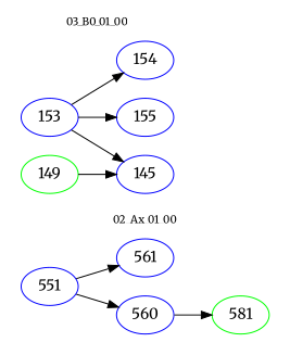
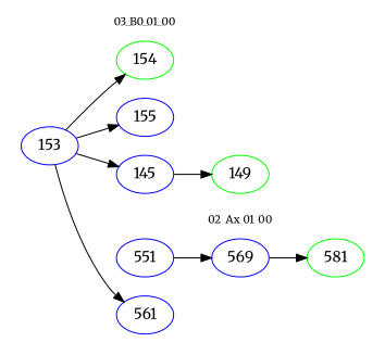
  digraph {
    fontname=Merriweather
    rankdir=LR
    node [color=blue fontname=Merriweather]
    edge [color=black fontname=Merriweather]
    n1 [label=551]
-   n2 [label=560]
+   n2 [label=569]
    n3 [label=561]
    n4 [color=green label=581]
    n5 [label=153]
    n6 [label=145]
    n7 [label=155]
-   n8 [label=154]
+   n8 [color=green label=154]
    n9 [color=green label=149]
    subgraph cluster_1 {
      color=white
      fontsize=10
      label="02_Ax_01_00"
      n1
      n2
      n3
      n4
    }
    subgraph cluster_2 {
      color=white
      fontsize=10
      label="03_B0_01_00"
      n5
      n6
      n7
      n8
      n9
    }
    n1 -> n2
-   n1 -> n3
+   n5 -> n3
    n2 -> n4
    n5 -> n6
    n5 -> n7
    n5 -> n8
-   n9 -> n6
+   n6 -> n9
  }
